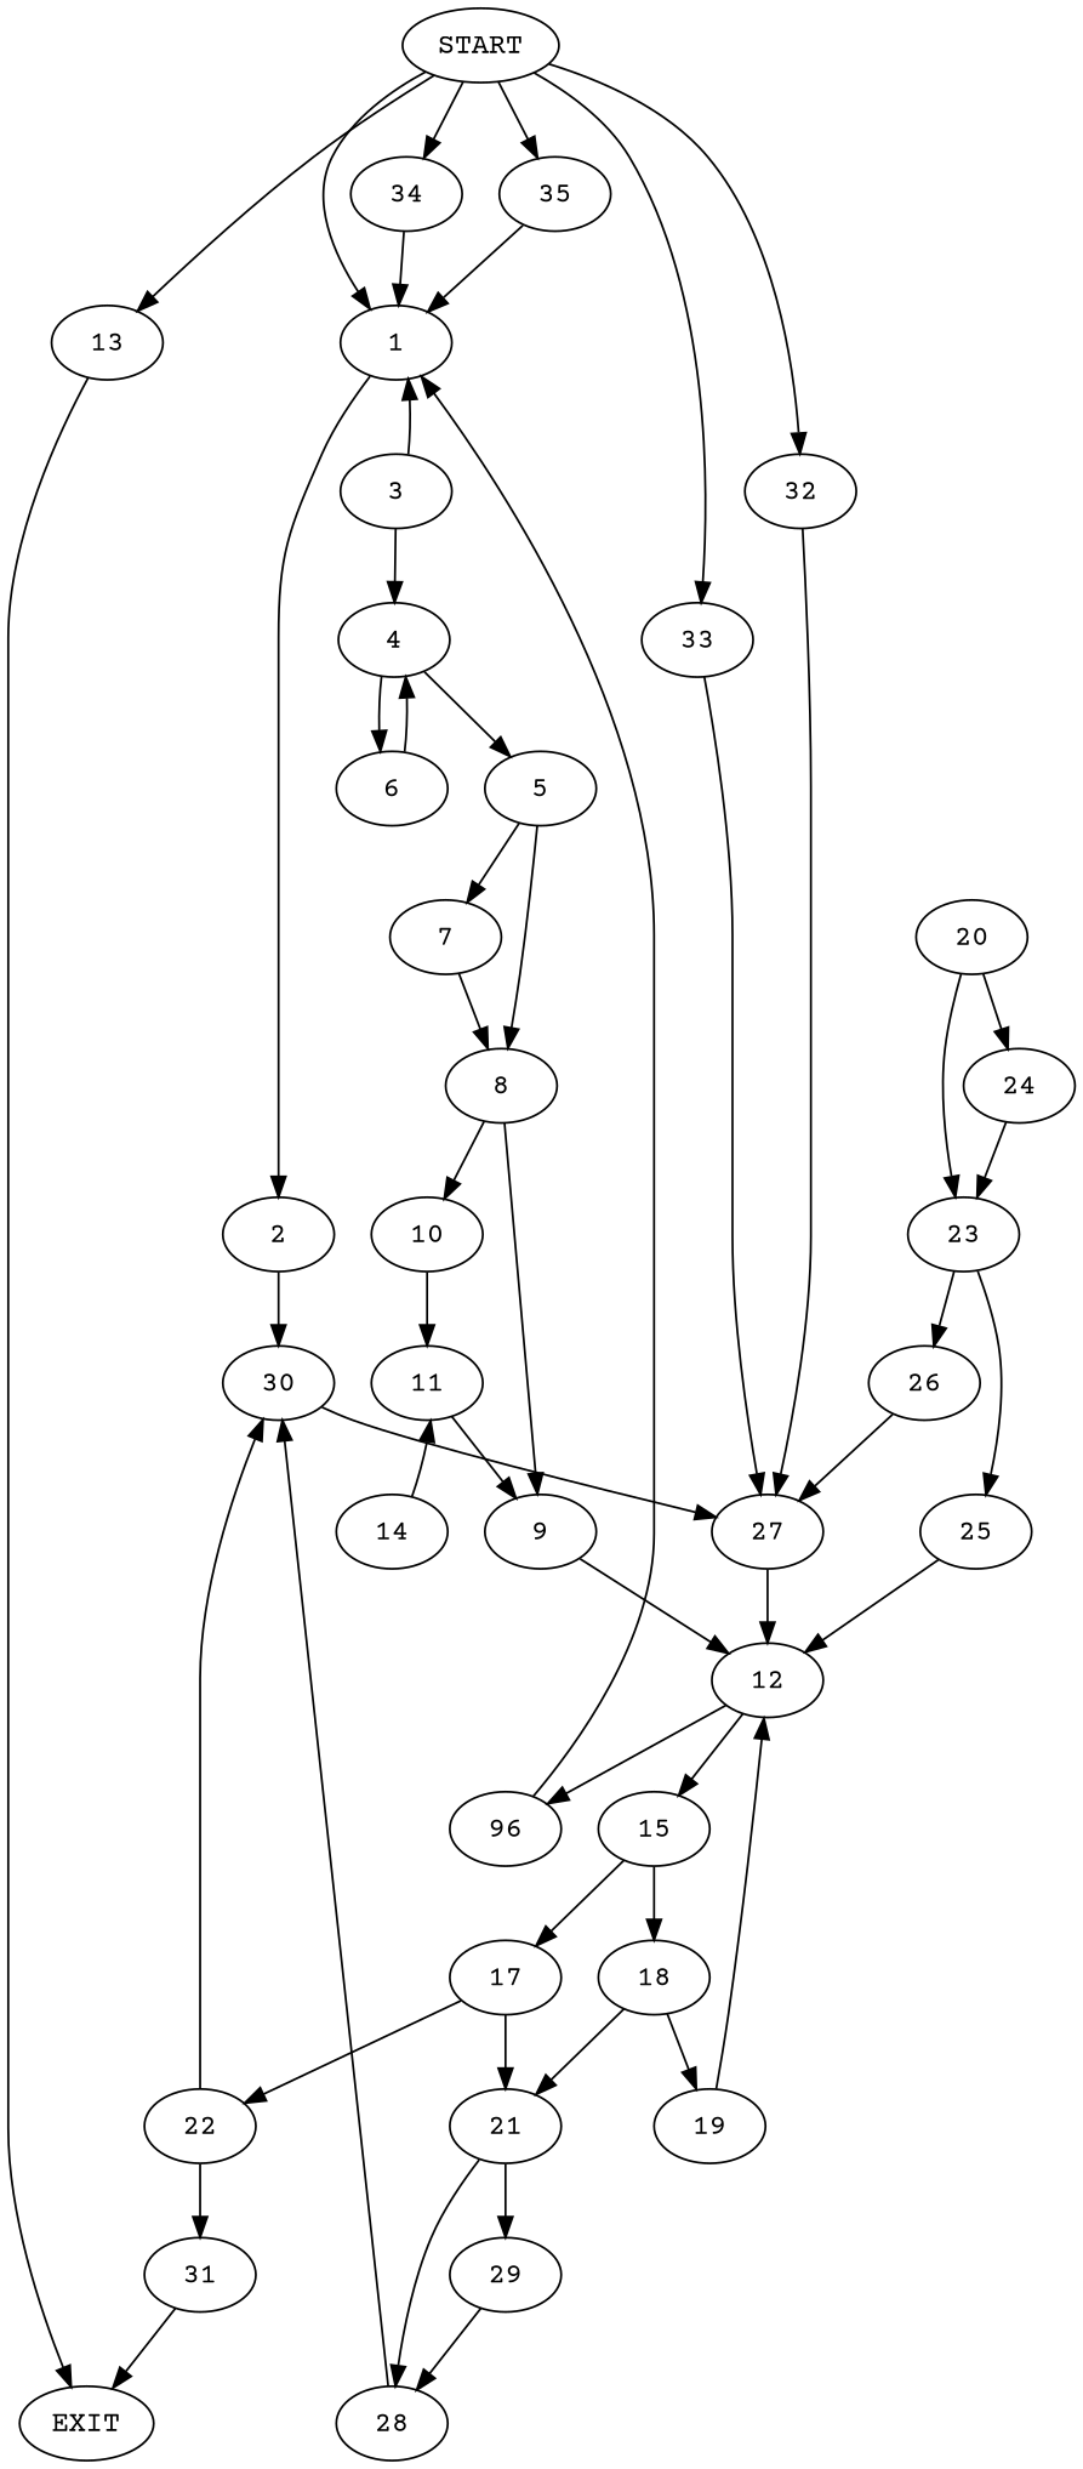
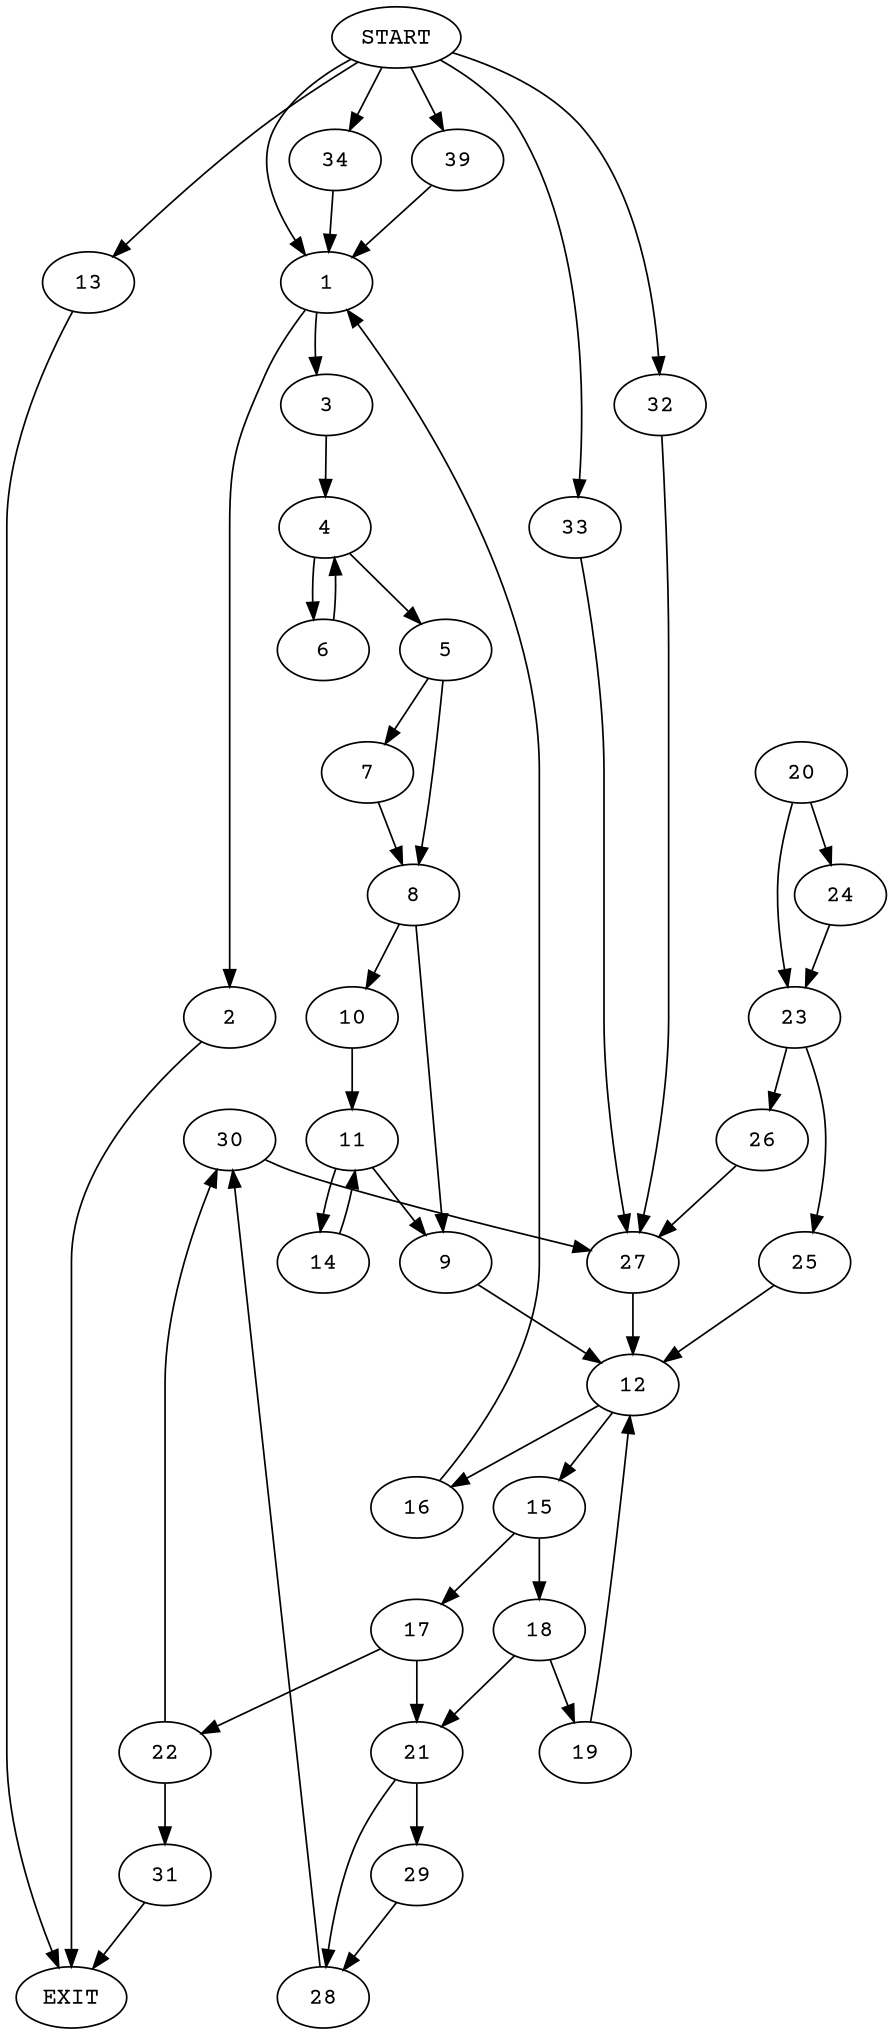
  digraph {
    fontname="Courier Prime"
    node [fontname="Courier Prime"]
    edge [fontname="Courier Prime"]
    n1 [label=START]
    1
    13
    32
    33
    34
-   35
+   35 [label=39]
    2
    3
    n10 [label=EXIT]
    27
    4
    5
    6
    7
    8
    9
    10
    12
    11
    15
-   16 [label=96]
+   16
    14
    17
    18
    21
    22
    19
    28
    29
    30
    31
    20
    23
    24
    25
    26
    n1 -> 1
    n1 -> 13
    n1 -> 32
    n1 -> 33
    n1 -> 34
    n1 -> 35
    1 -> 2
-   3 -> 1
+   1 -> 3
    13 -> n10
    32 -> 27
    33 -> 27
    34 -> 1
    35 -> 1
-   2 -> 30
+   2 -> n10
    3 -> 4
    27 -> 12
    4 -> 5
    4 -> 6
    5 -> 7
    5 -> 8
    6 -> 4
    7 -> 8
    8 -> 9
    8 -> 10
    9 -> 12
    10 -> 11
    12 -> 15
    12 -> 16
    11 -> 9
+   11 -> 14
    15 -> 17
    15 -> 18
    16 -> 1
    14 -> 11
    17 -> 21
    17 -> 22
    18 -> 21
    18 -> 19
    21 -> 28
    21 -> 29
    22 -> 30
    22 -> 31
    19 -> 12
    28 -> 30
    29 -> 28
    30 -> 27
    31 -> n10
    20 -> 23
    20 -> 24
    23 -> 25
    23 -> 26
    24 -> 23
    25 -> 12
    26 -> 27
  }
